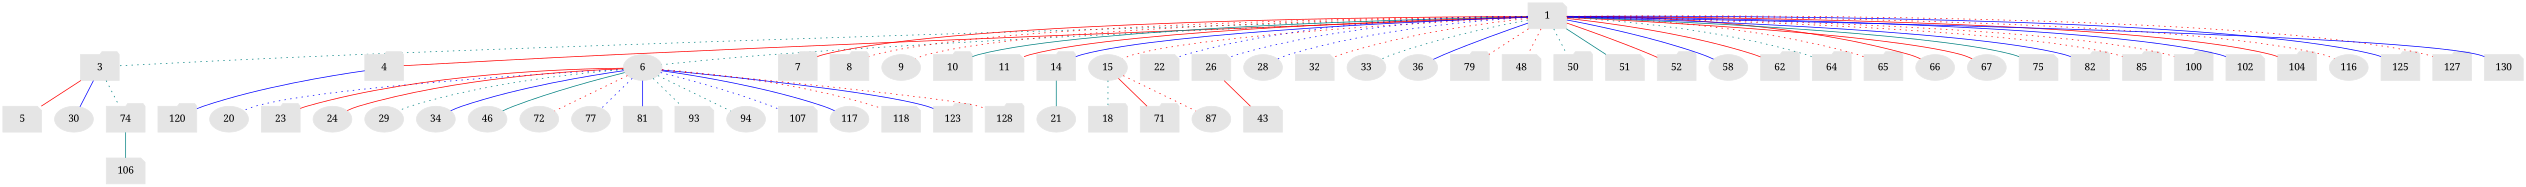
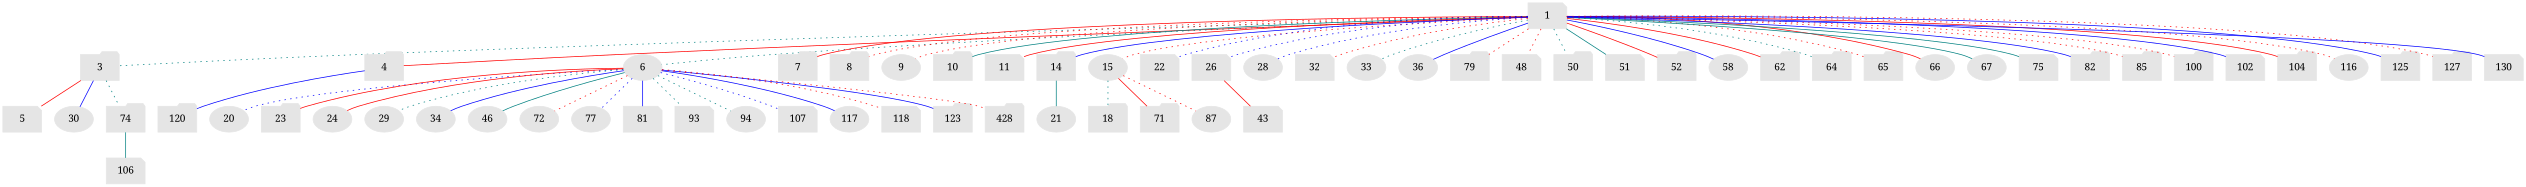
  graph {
    fontname="Noto Serif"
    node [color=gray90 fontname="Noto Serif" shape=folder style=filled]
    edge [color=red fontname="Noto Serif" style=solid]
    1 [shape=note super="+2+17+12"]
    3
    4
    6 [shape=ellipse]
    7 [super="+38"]
    8 [super="+41+44"]
    9 [shape=ellipse]
    10 [super="+108+95+42"]
    11 [shape=note super="+53+122+61+19+13"]
    14
    15 [shape=ellipse super="+16+37+103"]
    22 [shape=note super="+105+126+35"]
    26 [shape=note super="+70+45"]
    28 [shape=ellipse super="+31"]
    32 [shape=note]
    33 [shape=ellipse super="+80"]
    36 [shape=ellipse super="+47"]
    n18 [label=79 super="+54"]
    48 [shape=note super="+60"]
    50 [super="+73"]
    51 [shape=note super="+84+78"]
    52
    58 [shape=ellipse]
    62
    64
    65
    66 [shape=ellipse super="+114"]
    67 [shape=ellipse super="+83"]
    75 [shape=note super="+88"]
    82
    85
    100 [super="+101"]
    102 [shape=note]
    104
    116 [shape=ellipse]
    125
    127
    130 [shape=note]
    5 [shape=note]
    30 [shape=ellipse]
    74 [super="+89"]
    120
    20 [shape=ellipse super="+55"]
    23 [super="+68"]
    24 [shape=ellipse]
    29 [shape=ellipse]
    34 [shape=ellipse super="+86"]
    46 [shape=ellipse super="+96"]
    72 [shape=ellipse]
    77 [shape=ellipse super="+92+113"]
    81 [shape=note]
    93 [shape=note]
    94 [shape=ellipse]
    107 [shape=note]
    117 [shape=ellipse]
    118 [shape=note]
    123
-   128
+   128 [label=428]
    21 [shape=ellipse]
    18 [super="+27"]
    71 [super="+97+129+110"]
    87 [shape=ellipse]
    43 [shape=note]
    106 [shape=note]
    1 -- 3 [color=teal style=dotted]
    1 -- 4
    1 -- 6 [color=teal style=dotted]
    1 -- 7
    1 -- 8 [style=dotted]
    1 -- 9 [style=dotted]
    1 -- 10 [color=teal]
    1 -- 11
    1 -- 14 [color=blue]
    1 -- 15 [style=dotted]
    1 -- 22 [color=blue style=dotted]
    1 -- 26 [color=blue style=dotted]
    1 -- 28 [color=blue style=dotted]
    1 -- 32 [style=dotted]
    1 -- 33 [color=teal style=dotted]
    1 -- 36 [color=blue]
    1 -- n18 [style=dotted weight=2]
    1 -- 48 [style=dotted]
    1 -- 50 [color=teal style=dotted]
    1 -- 51 [color=teal]
    1 -- 52
    1 -- 58 [color=blue]
    1 -- 62
    1 -- 64 [color=teal style=dotted]
    1 -- 65 [style=dotted]
    1 -- 66
-   1 -- 67
+   1 -- 67 [color=teal]
    1 -- 75 [color=teal]
    1 -- 82 [color=blue]
    1 -- 85 [style=dotted]
    1 -- 100 [style=dotted]
    1 -- 102 [color=blue]
    1 -- 104
    1 -- 116 [style=dotted]
    1 -- 125 [color=blue]
    1 -- 127 [style=dotted]
    1 -- 130 [color=blue]
    3 -- 5
    3 -- 30 [color=blue]
    3 -- 74 [color=teal style=dotted]
    4 -- 120 [color=blue]
    6 -- 20 [color=blue style=dotted]
    6 -- 23
    6 -- 24
    6 -- 29 [color=teal style=dotted]
    6 -- 34 [color=blue]
    6 -- 46 [color=teal]
    6 -- 72 [style=dotted]
    6 -- 77 [color=blue style=dotted]
    6 -- 81 [color=blue]
    6 -- 93 [color=teal style=dotted]
    6 -- 94 [color=teal style=dotted]
    6 -- 107 [color=blue style=dotted]
    6 -- 117 [color=blue]
    6 -- 118 [style=dotted]
    6 -- 123 [color=blue]
    6 -- 128 [style=dotted]
    14 -- 21 [color=teal]
    15 -- 18 [color=teal style=dotted]
    15 -- 71
    15 -- 87 [style=dotted]
    26 -- 43
    74 -- 106 [color=teal]
  }
